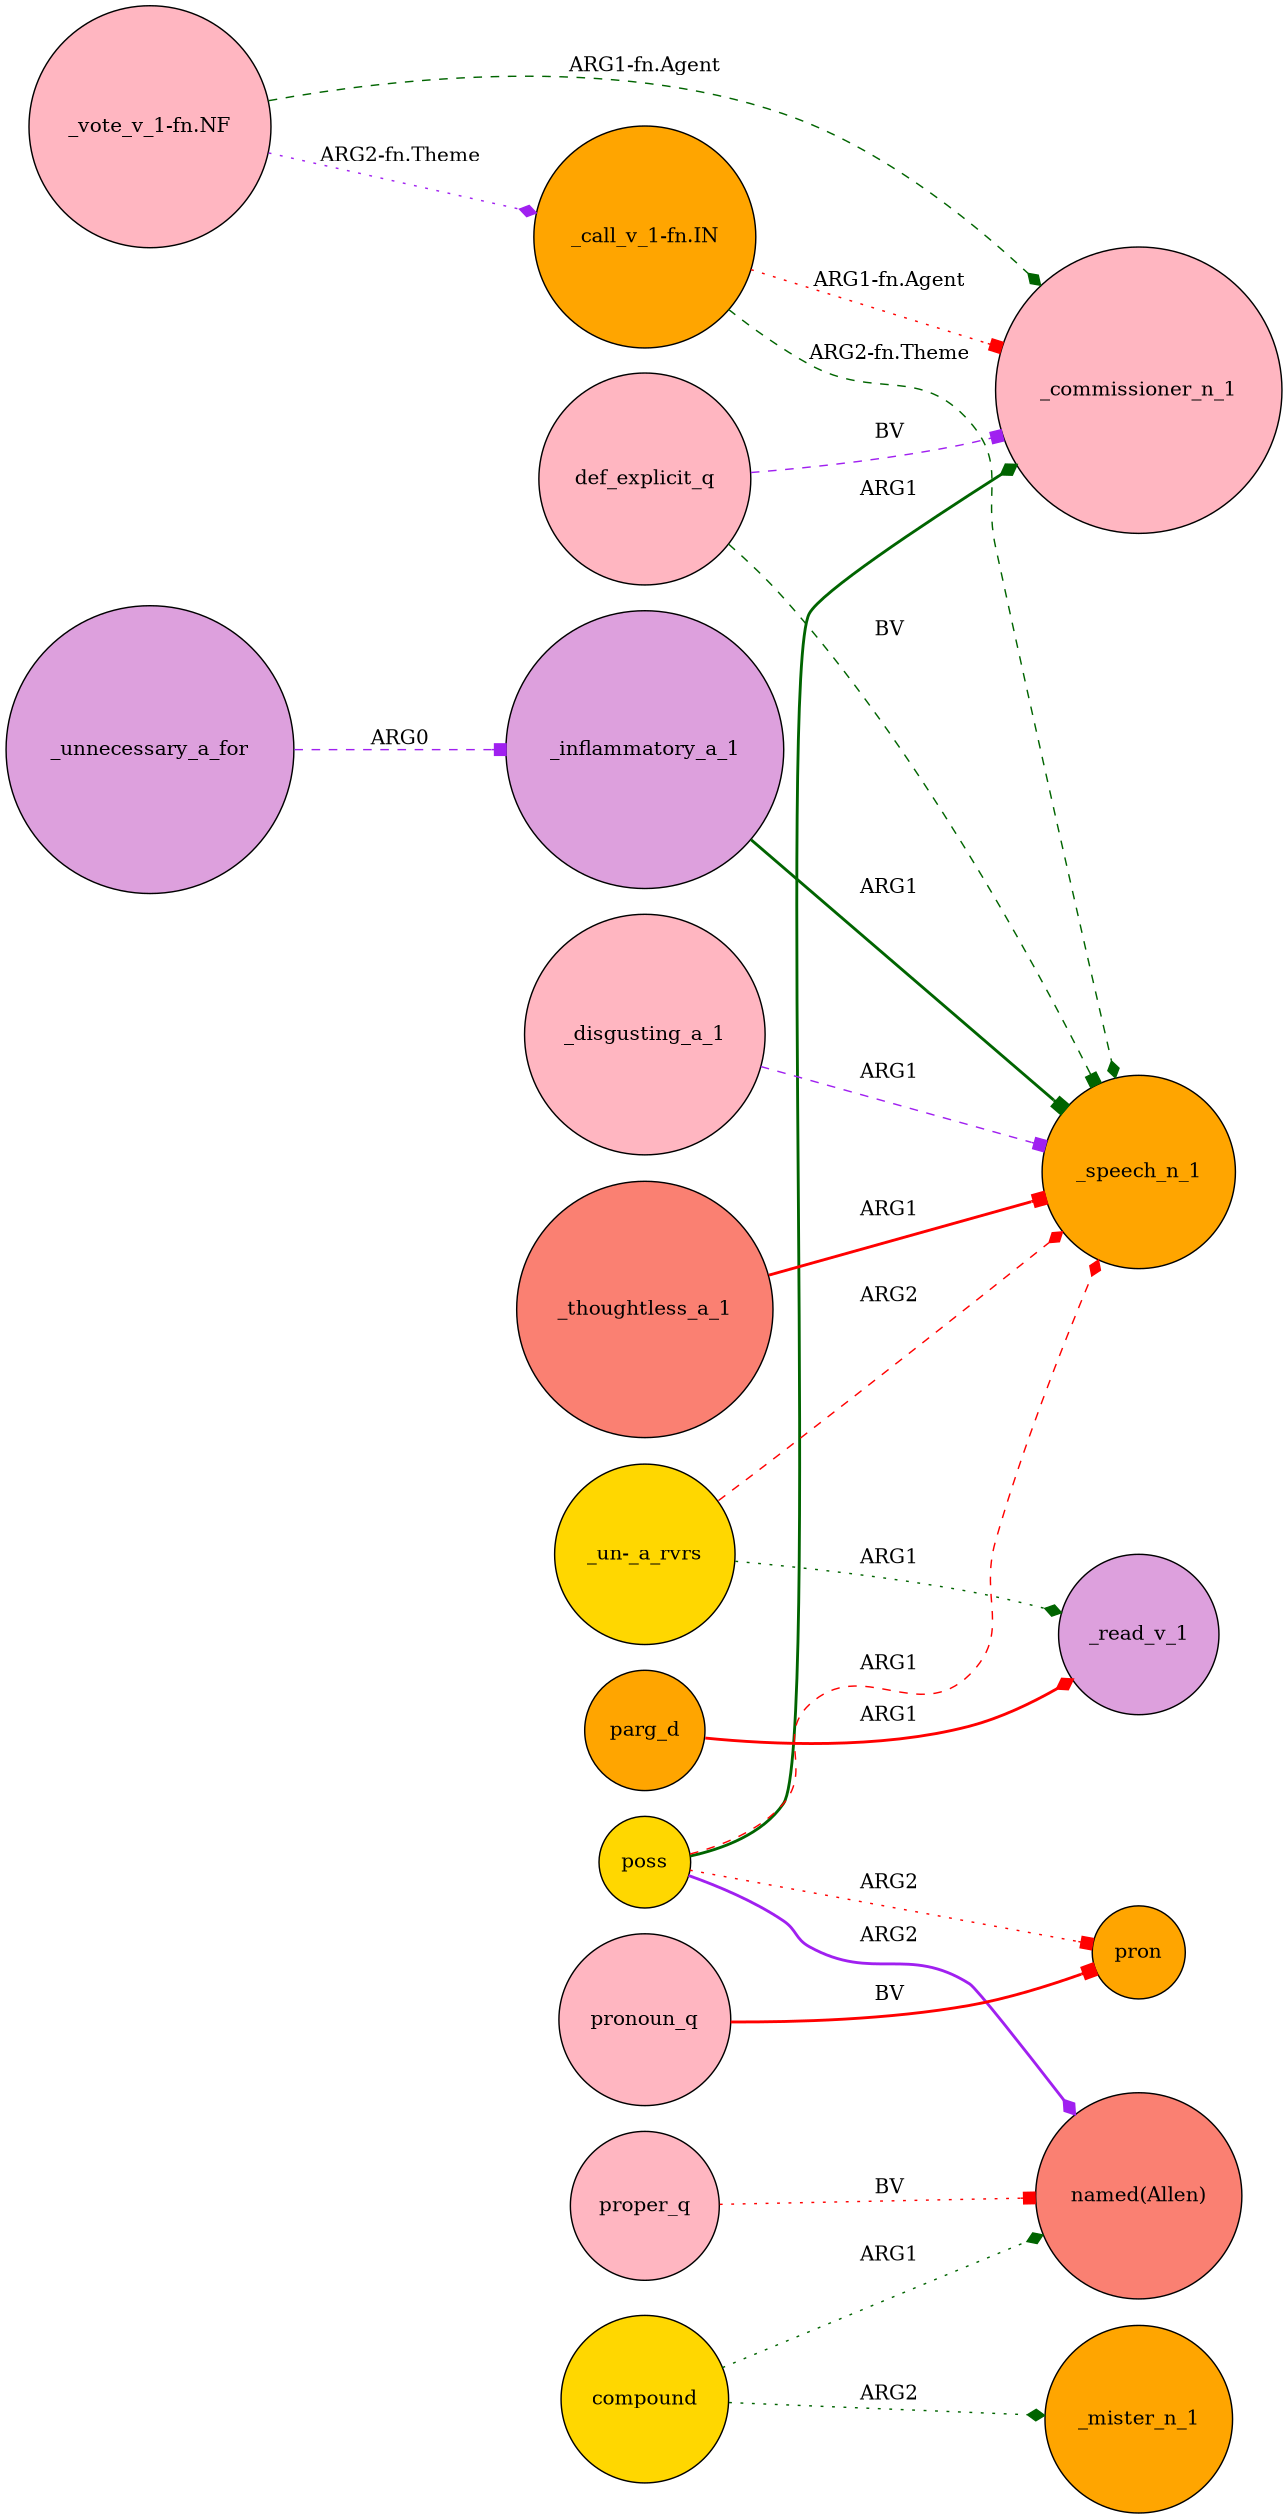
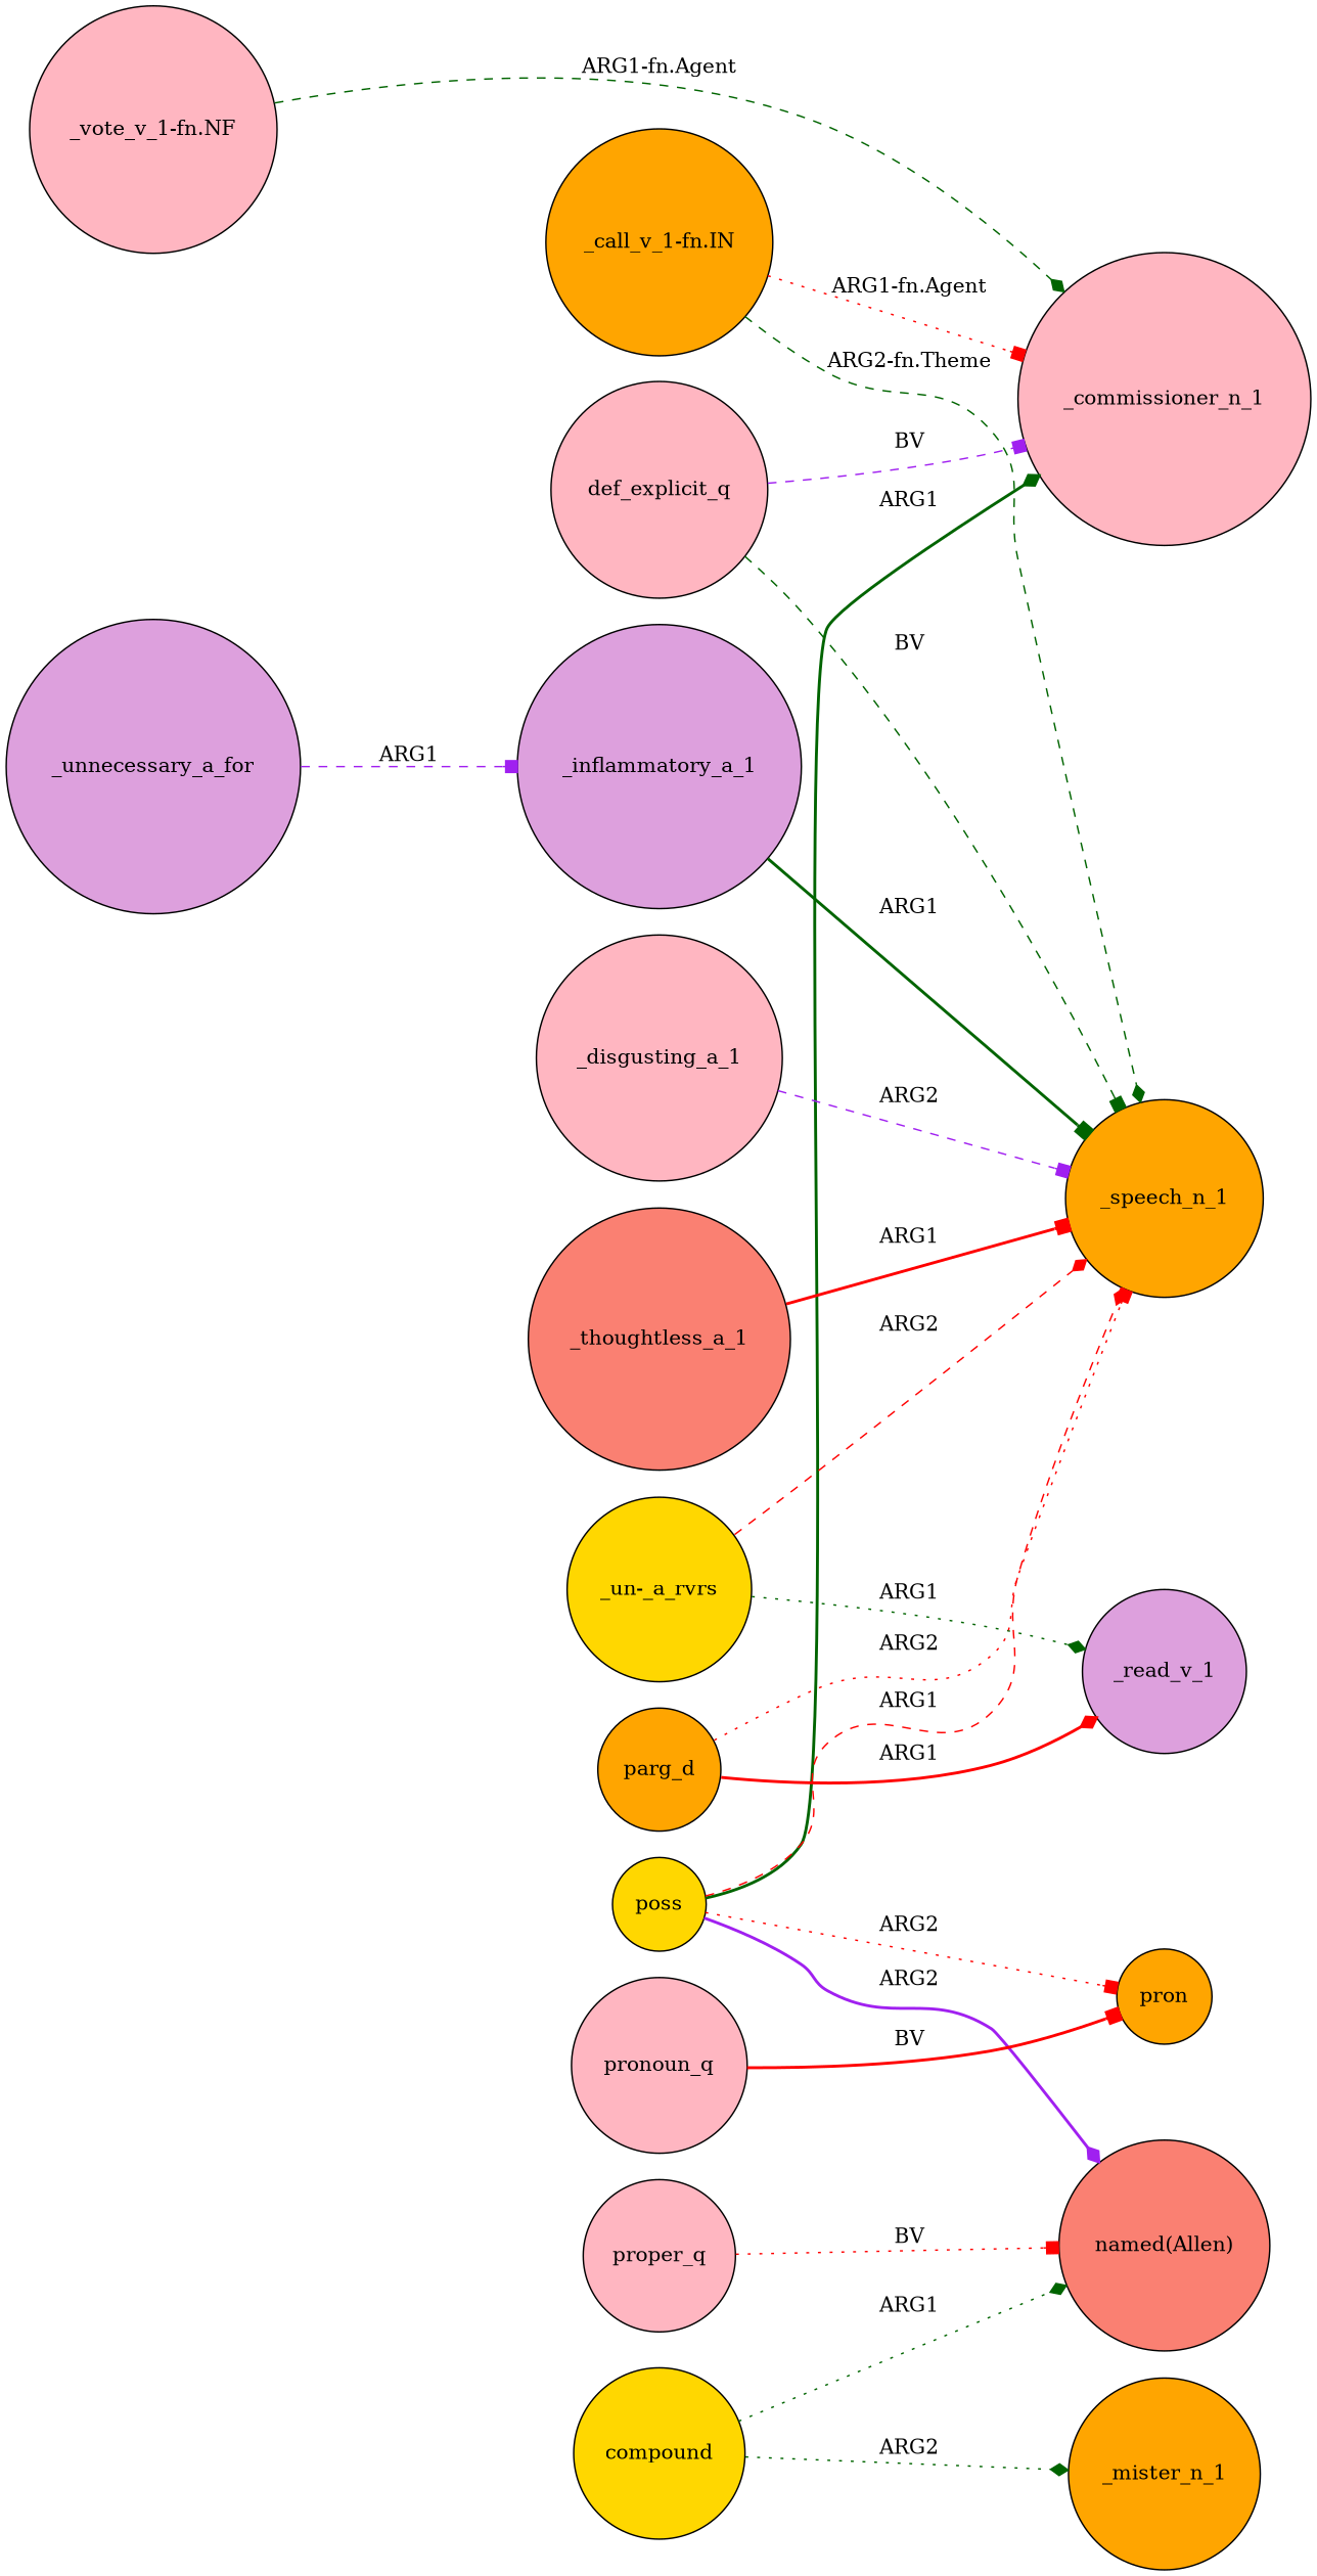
  digraph {
    rankdir=LR
    node [fillcolor=lightpink shape=circle style=filled]
    edge [arrowhead=diamond color=red style=dashed]
    "_vote_v_1-fn.NF"
    _commissioner_n_1
    "_call_v_1-fn.IN" [fillcolor=orange]
    _speech_n_1 [fillcolor=orange]
    compound [fillcolor=gold]
    "named(Allen)" [fillcolor=salmon]
    _mister_n_1 [fillcolor=orange]
    _unnecessary_a_for [fillcolor=plum]
    _inflammatory_a_1 [fillcolor=plum]
    poss [fillcolor=gold]
    pron [fillcolor=orange]
    proper_q
    "_un-_a_rvrs" [fillcolor=gold]
    _read_v_1 [fillcolor=plum]
    _thoughtless_a_1 [fillcolor=salmon]
    parg_d [fillcolor=orange]
    pronoun_q
    def_explicit_q
    _disgusting_a_1
    "_vote_v_1-fn.NF" -> _commissioner_n_1 [color=darkgreen label="ARG1-fn.Agent"]
-   "_vote_v_1-fn.NF" -> "_call_v_1-fn.IN" [color=purple label="ARG2-fn.Theme" style=dotted]
    "_call_v_1-fn.IN" -> _commissioner_n_1 [arrowhead=box label="ARG1-fn.Agent" style=dotted]
    "_call_v_1-fn.IN" -> _speech_n_1 [color=darkgreen label="ARG2-fn.Theme"]
    compound -> "named(Allen)" [color=darkgreen label=ARG1 style=dotted]
    compound -> _mister_n_1 [color=darkgreen label=ARG2 style=dotted]
-   _unnecessary_a_for -> _inflammatory_a_1 [arrowhead=box color=purple label=ARG0]
+   _unnecessary_a_for -> _inflammatory_a_1 [arrowhead=box color=purple label=ARG1]
    _inflammatory_a_1 -> _speech_n_1 [arrowhead=box color=darkgreen label=ARG1 style=bold]
    poss -> _commissioner_n_1 [color=darkgreen label=ARG1 style=bold]
    poss -> _speech_n_1 [label=ARG1]
    poss -> "named(Allen)" [color=purple label=ARG2 style=bold]
    poss -> pron [arrowhead=box label=ARG2 style=dotted]
    proper_q -> "named(Allen)" [arrowhead=box label=BV style=dotted]
    "_un-_a_rvrs" -> _speech_n_1 [label=ARG2]
    "_un-_a_rvrs" -> _read_v_1 [color=darkgreen label=ARG1 style=dotted]
    _thoughtless_a_1 -> _speech_n_1 [arrowhead=box label=ARG1 style=bold]
+   parg_d -> _speech_n_1 [arrowhead=box label=ARG2 style=dotted]
    parg_d -> _read_v_1 [label=ARG1 style=bold]
    pronoun_q -> pron [arrowhead=box label=BV style=bold]
    def_explicit_q -> _commissioner_n_1 [arrowhead=box color=purple label=BV]
    def_explicit_q -> _speech_n_1 [arrowhead=box color=darkgreen label=BV]
-   _disgusting_a_1 -> _speech_n_1 [arrowhead=box color=purple label=ARG1]
+   _disgusting_a_1 -> _speech_n_1 [arrowhead=box color=purple label=ARG2]
  }
